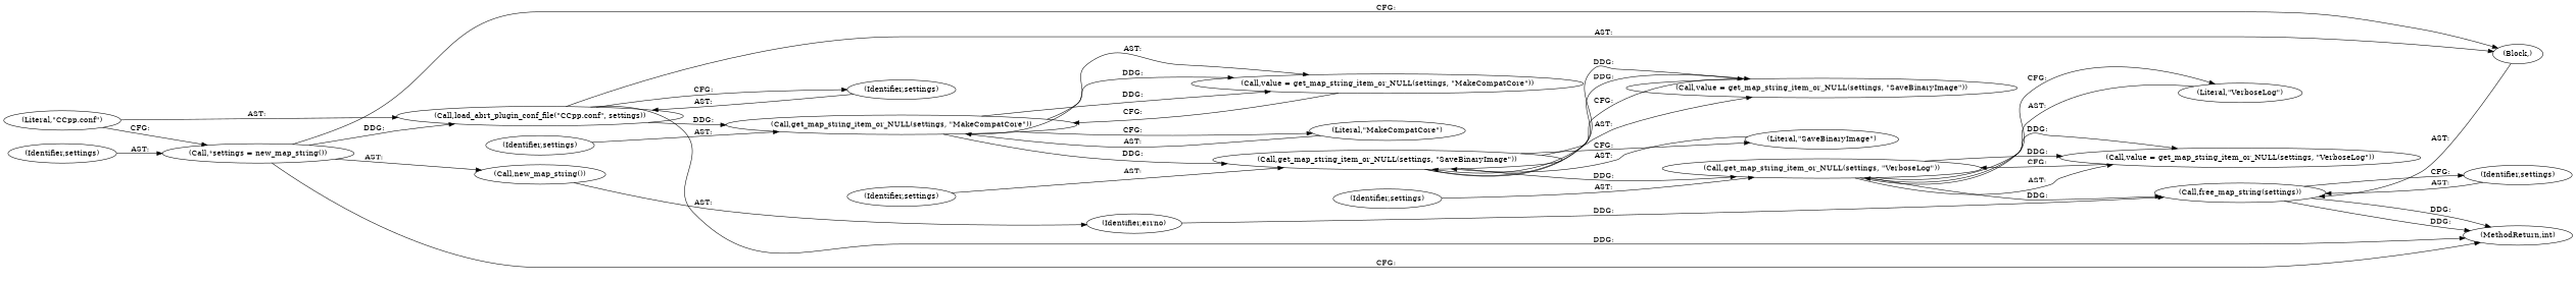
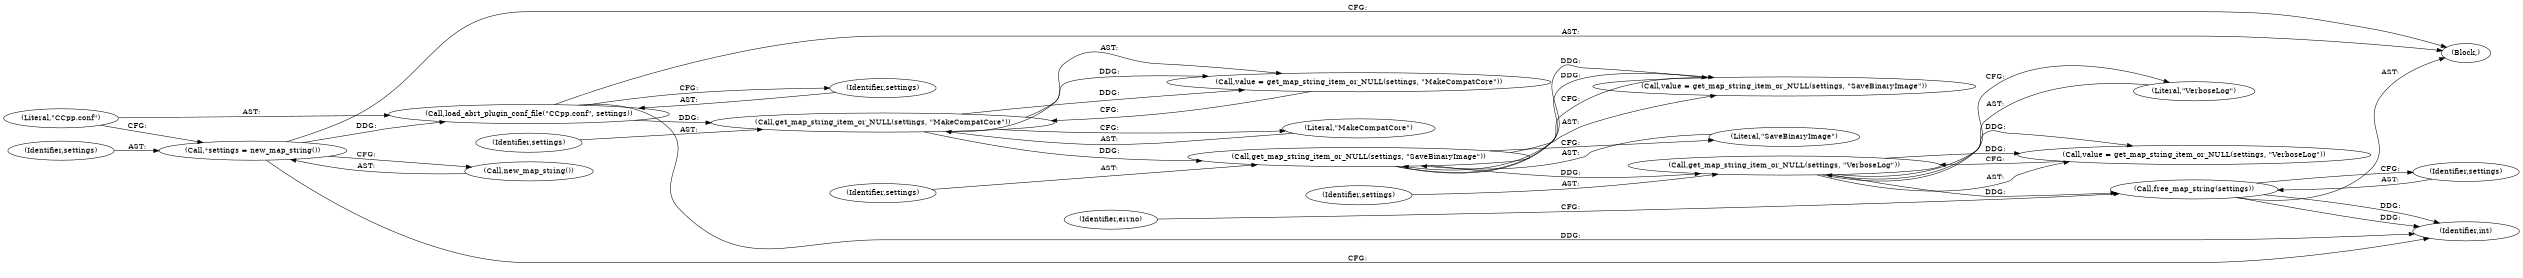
  digraph {
    rankdir=LR
    n1 [label="(Call,free_map_string(settings))"]
    n2 [label="(Block,)"]
    n3 [label="(Identifier,settings)"]
-   n4 [label="(MethodReturn,int)"]
+   n4 [label="(Identifier,int)"]
    n5 [label="(Call,get_map_string_item_or_NULL(settings, \"VerboseLog\"))"]
    n6 [label="(Call,value = get_map_string_item_or_NULL(settings, \"VerboseLog\"))"]
    n7 [label="(Literal,\"VerboseLog\")"]
    n8 [label="(Call,get_map_string_item_or_NULL(settings, \"SaveBinaryImage\"))"]
    n9 [label="(Call,value = get_map_string_item_or_NULL(settings, \"SaveBinaryImage\"))"]
    n10 [label="(Literal,\"SaveBinaryImage\")"]
    n11 [label="(Call,get_map_string_item_or_NULL(settings, \"MakeCompatCore\"))"]
    n12 [label="(Call,value = get_map_string_item_or_NULL(settings, \"MakeCompatCore\"))"]
    n13 [label="(Literal,\"MakeCompatCore\")"]
    n14 [label="(Call,load_abrt_plugin_conf_file(\"CCpp.conf\", settings))"]
    n15 [label="(Identifier,settings)"]
    n16 [label="(Call,*settings = new_map_string())"]
    n17 [label="(Call,new_map_string())"]
    n18 [label="(Identifier,errno)"]
    n19 [label="(Literal,\"CCpp.conf\")"]
    n20 [label="(Identifier,settings)"]
    n21 [label="(Identifier,settings)"]
    n22 [label="(Identifier,settings)"]
    n23 [label="(Identifier,settings)"]
-   n2 -> n1 [label="AST: "]
+   n1 -> n2 [label="AST: "]
    n1 -> n3 [label="CFG: "]
    n1 -> n4 [label="DDG: "]
    n1 -> n4 [label="DDG: "]
    n3 -> n1 [label="AST: "]
    n5 -> n1 [label="DDG: "]
    n5 -> n6 [label="AST: "]
    n5 -> n6 [label="DDG: "]
    n5 -> n6 [label="DDG: "]
    n5 -> n7 [label="CFG: "]
    n6 -> n5 [label="CFG: "]
    n7 -> n5 [label="AST: "]
    n8 -> n5 [label="DDG: "]
    n8 -> n9 [label="AST: "]
    n8 -> n9 [label="DDG: "]
    n8 -> n9 [label="DDG: "]
    n8 -> n10 [label="CFG: "]
    n9 -> n8 [label="CFG: "]
    n10 -> n8 [label="AST: "]
    n11 -> n8 [label="DDG: "]
    n11 -> n12 [label="AST: "]
    n11 -> n12 [label="DDG: "]
    n11 -> n12 [label="DDG: "]
    n11 -> n13 [label="CFG: "]
    n12 -> n11 [label="CFG: "]
    n13 -> n11 [label="AST: "]
    n14 -> n2 [label="AST: "]
    n14 -> n4 [label="DDG: "]
    n14 -> n11 [label="DDG: "]
    n14 -> n15 [label="CFG: "]
    n15 -> n14 [label="AST: "]
    n16 -> n2 [label="CFG: "]
    n16 -> n4 [label="CFG: "]
    n16 -> n14 [label="DDG: "]
-   n16 -> n17 [label="AST: "]
-   n17 -> n18 [label="AST: "]
-   n18 -> n1 [label="DDG: "]
+   n16 -> n17 [label="CFG: "]
+   n17 -> n16 [label="AST: "]
+   n18 -> n1 [label="CFG: "]
    n19 -> n14 [label="AST: "]
    n19 -> n16 [label="CFG: "]
    n20 -> n5 [label="AST: "]
    n21 -> n8 [label="AST: "]
    n22 -> n16 [label="AST: "]
    n23 -> n11 [label="AST: "]
  }
